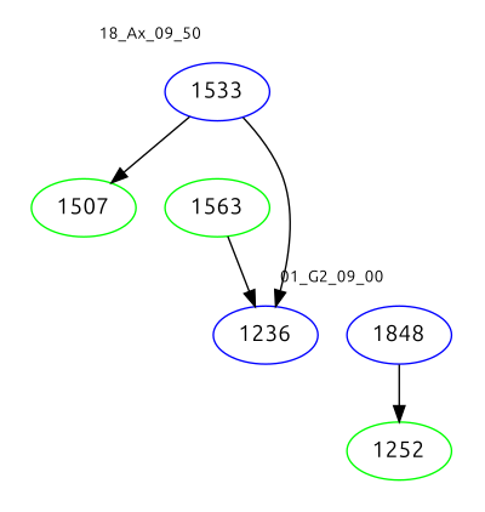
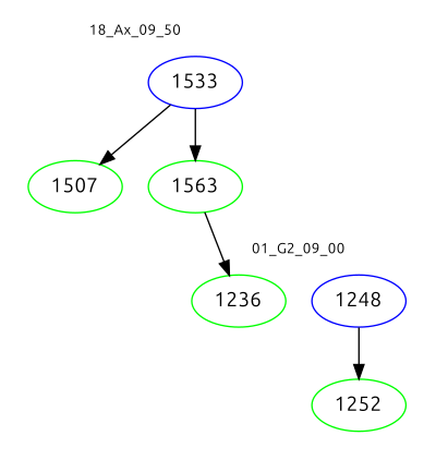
  digraph {
    fontname=Ubuntu
    node [color=green fontname=Ubuntu]
    edge [color=black fontname=Ubuntu]
    n1 [color=blue label=1533]
    n2 [label=1507]
    n3 [label=1563]
-   n4 [color=blue label=1848]
-   n5 [color=blue label=1236]
+   n4 [color=blue label=1248]
+   n5 [label=1236]
    n6 [label=1252]
    subgraph cluster_1 {
      color=white
      fontsize=10
      label="18_Ax_09_50"
      n1
      n2
      n3
    }
    subgraph cluster_2 {
      color=white
      fontsize=10
      label="01_G2_09_00"
      n4
      n5
      n6
    }
    n1 -> n2
-   n1 -> n5
+   n1 -> n3
    n3 -> n5
    n4 -> n6
  }
